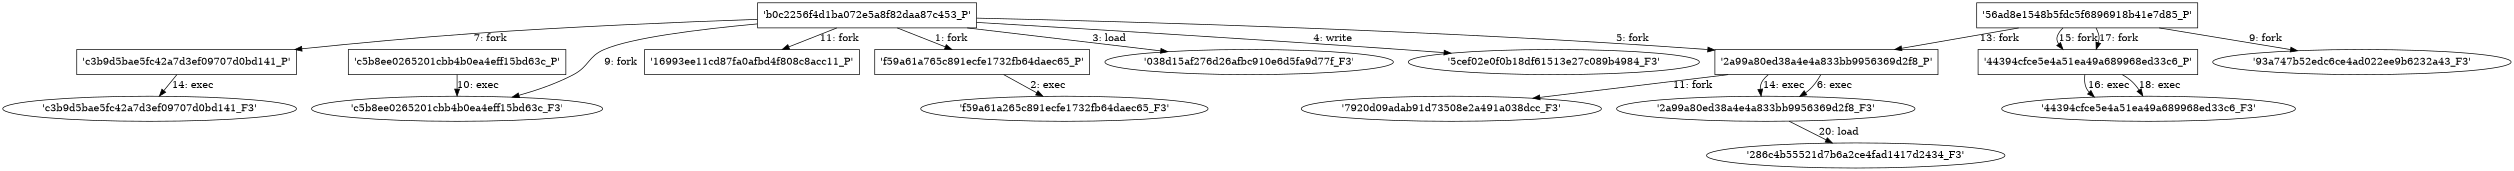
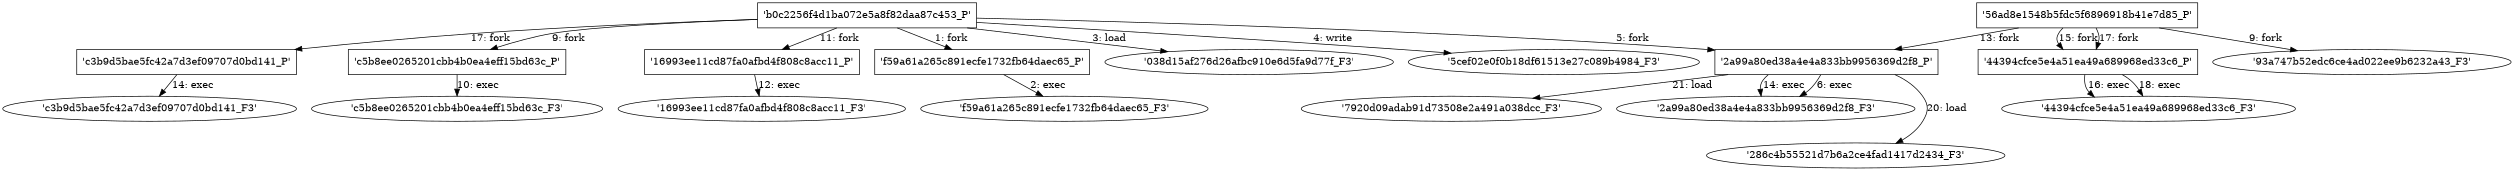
  digraph {
    engine=neato
    fixedsize=false
    fontsize=10
    nodesep=0.3
    rankdir=TB
    ranksep=0
    splines=true
    node [node_type=Process shape=ellipse]
    "'b0c2256f4d1ba072e5a8f82daa87c453_P'" [shape=box]
-   "'f59a61a265c891ecfe1732fb64daec65_P'" [shape=box label="'f59a61a765c891ecfe1732fb64daec65_P'"]
+   "'f59a61a265c891ecfe1732fb64daec65_P'" [shape=box]
    "'038d15af276d26afbc910e6d5fa9d77f_F3'" [node_type=file]
    "'5cef02e0f0b18df61513e27c089b4984_F3'" [node_type=file]
    "'2a99a80ed38a4e4a833bb9956369d2f8_P'" [shape=box]
    "'c3b9d5bae5fc42a7d3ef09707d0bd141_P'" [shape=box]
    "'c5b8ee0265201cbb4b0ea4eff15bd63c_P'" [shape=box]
    "'16993ee11cd87fa0afbd4f808c8acc11_P'" [shape=box]
    "'f59a61a265c891ecfe1732fb64daec65_F3'" [node_type=File]
    "'2a99a80ed38a4e4a833bb9956369d2f8_F3'" [node_type=File]
    "'286c4b55521d7b6a2ce4fad1417d2434_F3'" [node_type=file]
    "'7920d09adab91d73508e2a491a038dcc_F3'" [node_type=file]
    "'c3b9d5bae5fc42a7d3ef09707d0bd141_F3'" [node_type=File]
    "'c5b8ee0265201cbb4b0ea4eff15bd63c_F3'" [node_type=File]
+   "'16993ee11cd87fa0afbd4f808c8acc11_F3'" [node_type=File]
    "'56ad8e1548b5fdc5f6896918b41e7d85_P'" [shape=box]
    "'44394cfce5e4a51ea49a689968ed33c6_P'" [shape=box]
    "'93a747b52edc6ce4ad022ee9b6232a43_F3'" [node_type=file]
    "'44394cfce5e4a51ea49a689968ed33c6_F3'" [node_type=File]
    "'b0c2256f4d1ba072e5a8f82daa87c453_P'" -> "'f59a61a265c891ecfe1732fb64daec65_P'" [label="1: fork"]
    "'b0c2256f4d1ba072e5a8f82daa87c453_P'" -> "'038d15af276d26afbc910e6d5fa9d77f_F3'" [label="3: load"]
    "'b0c2256f4d1ba072e5a8f82daa87c453_P'" -> "'5cef02e0f0b18df61513e27c089b4984_F3'" [label="4: write"]
    "'b0c2256f4d1ba072e5a8f82daa87c453_P'" -> "'2a99a80ed38a4e4a833bb9956369d2f8_P'" [label="5: fork"]
-   "'b0c2256f4d1ba072e5a8f82daa87c453_P'" -> "'c3b9d5bae5fc42a7d3ef09707d0bd141_P'" [label="7: fork"]
-   "'b0c2256f4d1ba072e5a8f82daa87c453_P'" -> "'c5b8ee0265201cbb4b0ea4eff15bd63c_F3'" [label="9: fork"]
+   "'b0c2256f4d1ba072e5a8f82daa87c453_P'" -> "'c3b9d5bae5fc42a7d3ef09707d0bd141_P'" [label="17: fork"]
+   "'b0c2256f4d1ba072e5a8f82daa87c453_P'" -> "'c5b8ee0265201cbb4b0ea4eff15bd63c_P'" [label="9: fork"]
    "'b0c2256f4d1ba072e5a8f82daa87c453_P'" -> "'16993ee11cd87fa0afbd4f808c8acc11_P'" [label="11: fork"]
    "'f59a61a265c891ecfe1732fb64daec65_P'" -> "'f59a61a265c891ecfe1732fb64daec65_F3'" [label="2: exec"]
    "'2a99a80ed38a4e4a833bb9956369d2f8_P'" -> "'2a99a80ed38a4e4a833bb9956369d2f8_F3'" [label="6: exec"]
    "'2a99a80ed38a4e4a833bb9956369d2f8_P'" -> "'2a99a80ed38a4e4a833bb9956369d2f8_F3'" [label="14: exec"]
-   "'2a99a80ed38a4e4a833bb9956369d2f8_F3'" -> "'286c4b55521d7b6a2ce4fad1417d2434_F3'" [label="20: load"]
-   "'2a99a80ed38a4e4a833bb9956369d2f8_P'" -> "'7920d09adab91d73508e2a491a038dcc_F3'" [label="11: fork"]
+   "'2a99a80ed38a4e4a833bb9956369d2f8_P'" -> "'286c4b55521d7b6a2ce4fad1417d2434_F3'" [label="20: load"]
+   "'2a99a80ed38a4e4a833bb9956369d2f8_P'" -> "'7920d09adab91d73508e2a491a038dcc_F3'" [label="21: load"]
    "'c3b9d5bae5fc42a7d3ef09707d0bd141_P'" -> "'c3b9d5bae5fc42a7d3ef09707d0bd141_F3'" [label="14: exec"]
    "'c5b8ee0265201cbb4b0ea4eff15bd63c_P'" -> "'c5b8ee0265201cbb4b0ea4eff15bd63c_F3'" [label="10: exec"]
+   "'16993ee11cd87fa0afbd4f808c8acc11_P'" -> "'16993ee11cd87fa0afbd4f808c8acc11_F3'" [label="12: exec"]
    "'56ad8e1548b5fdc5f6896918b41e7d85_P'" -> "'2a99a80ed38a4e4a833bb9956369d2f8_P'" [label="13: fork"]
    "'56ad8e1548b5fdc5f6896918b41e7d85_P'" -> "'44394cfce5e4a51ea49a689968ed33c6_P'" [label="15: fork"]
    "'56ad8e1548b5fdc5f6896918b41e7d85_P'" -> "'44394cfce5e4a51ea49a689968ed33c6_P'" [label="17: fork"]
    "'56ad8e1548b5fdc5f6896918b41e7d85_P'" -> "'93a747b52edc6ce4ad022ee9b6232a43_F3'" [label="9: fork"]
    "'44394cfce5e4a51ea49a689968ed33c6_P'" -> "'44394cfce5e4a51ea49a689968ed33c6_F3'" [label="16: exec"]
    "'44394cfce5e4a51ea49a689968ed33c6_P'" -> "'44394cfce5e4a51ea49a689968ed33c6_F3'" [label="18: exec"]
  }
